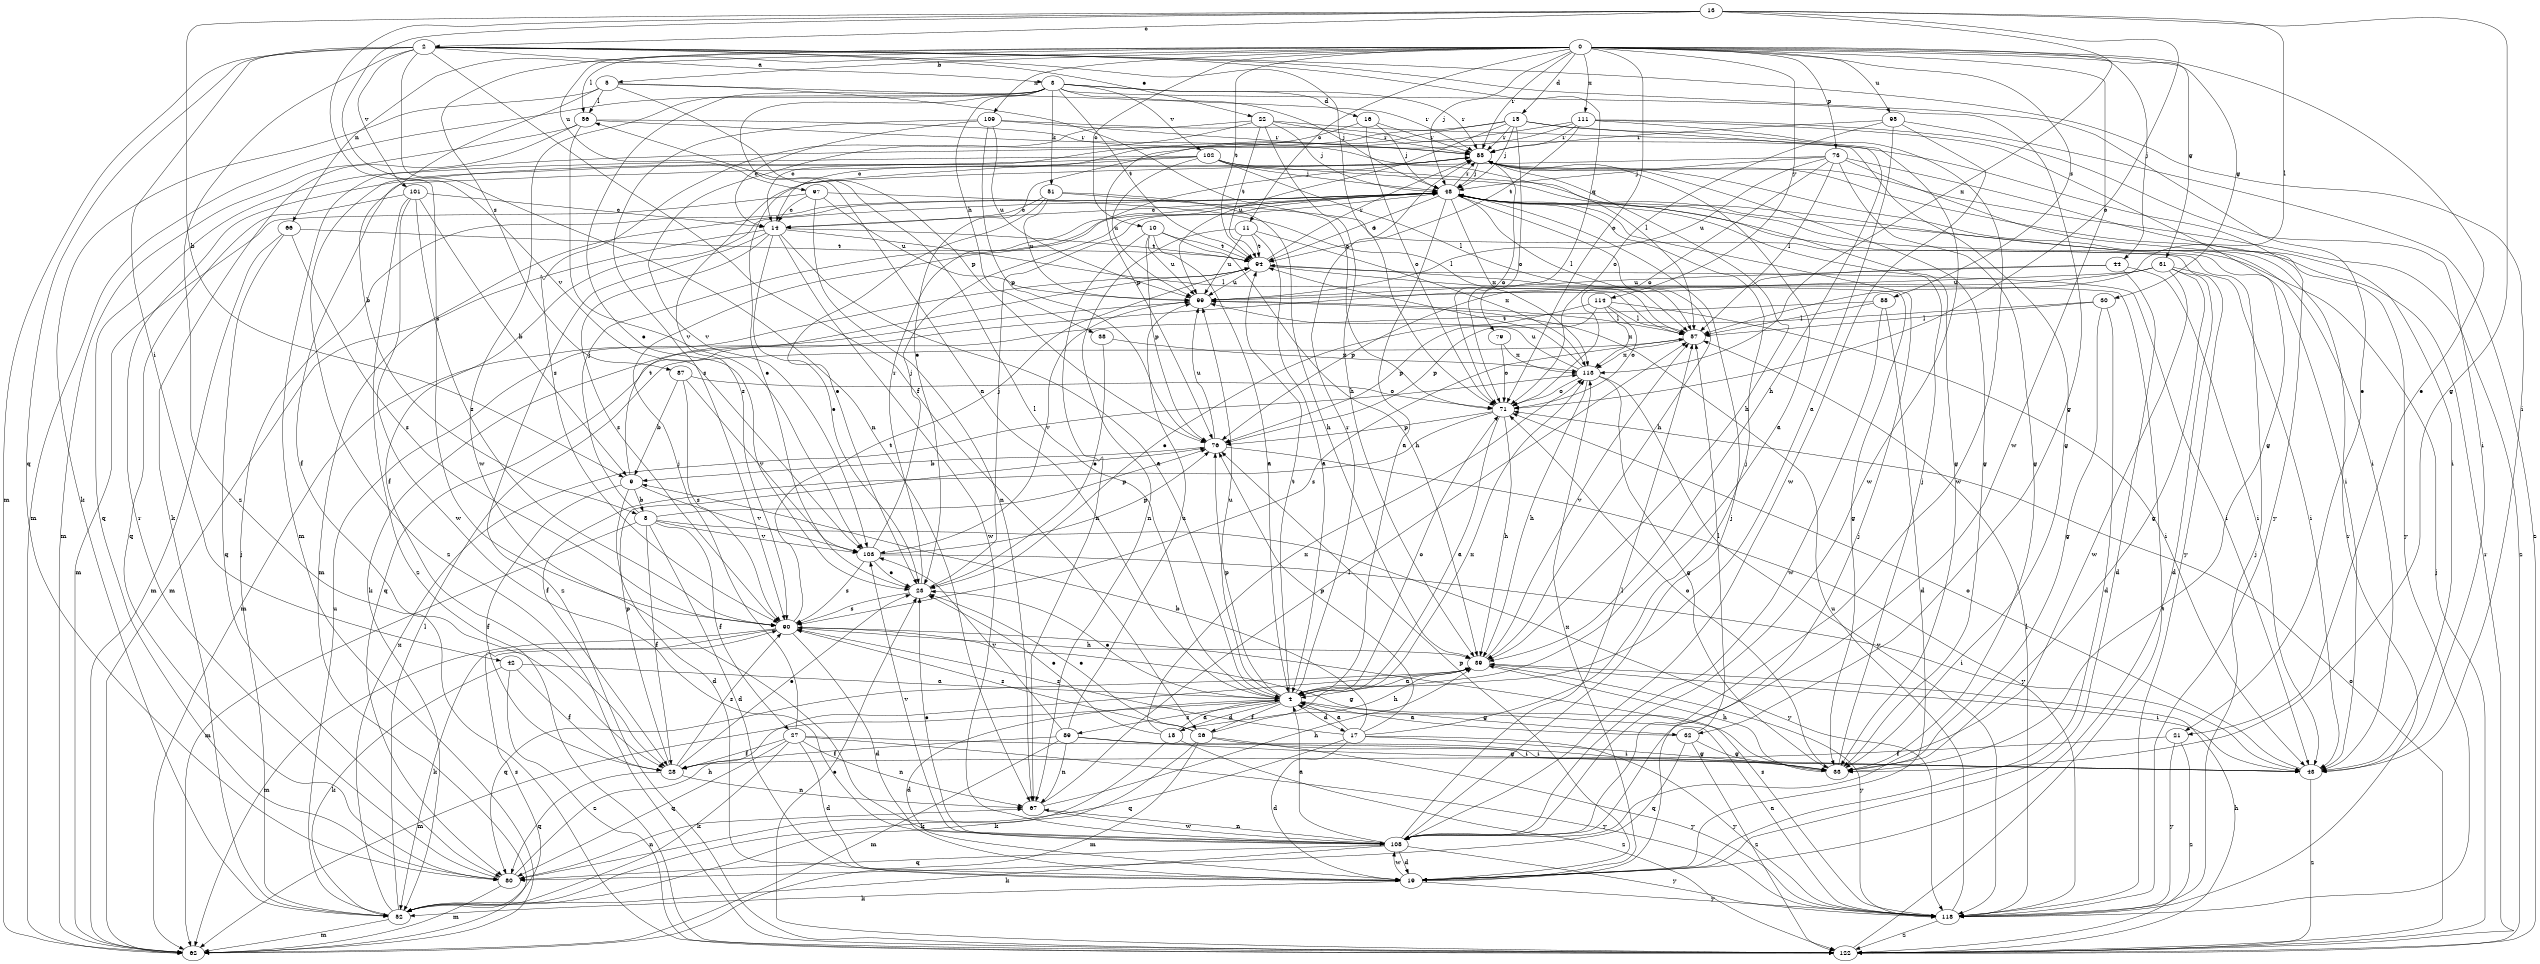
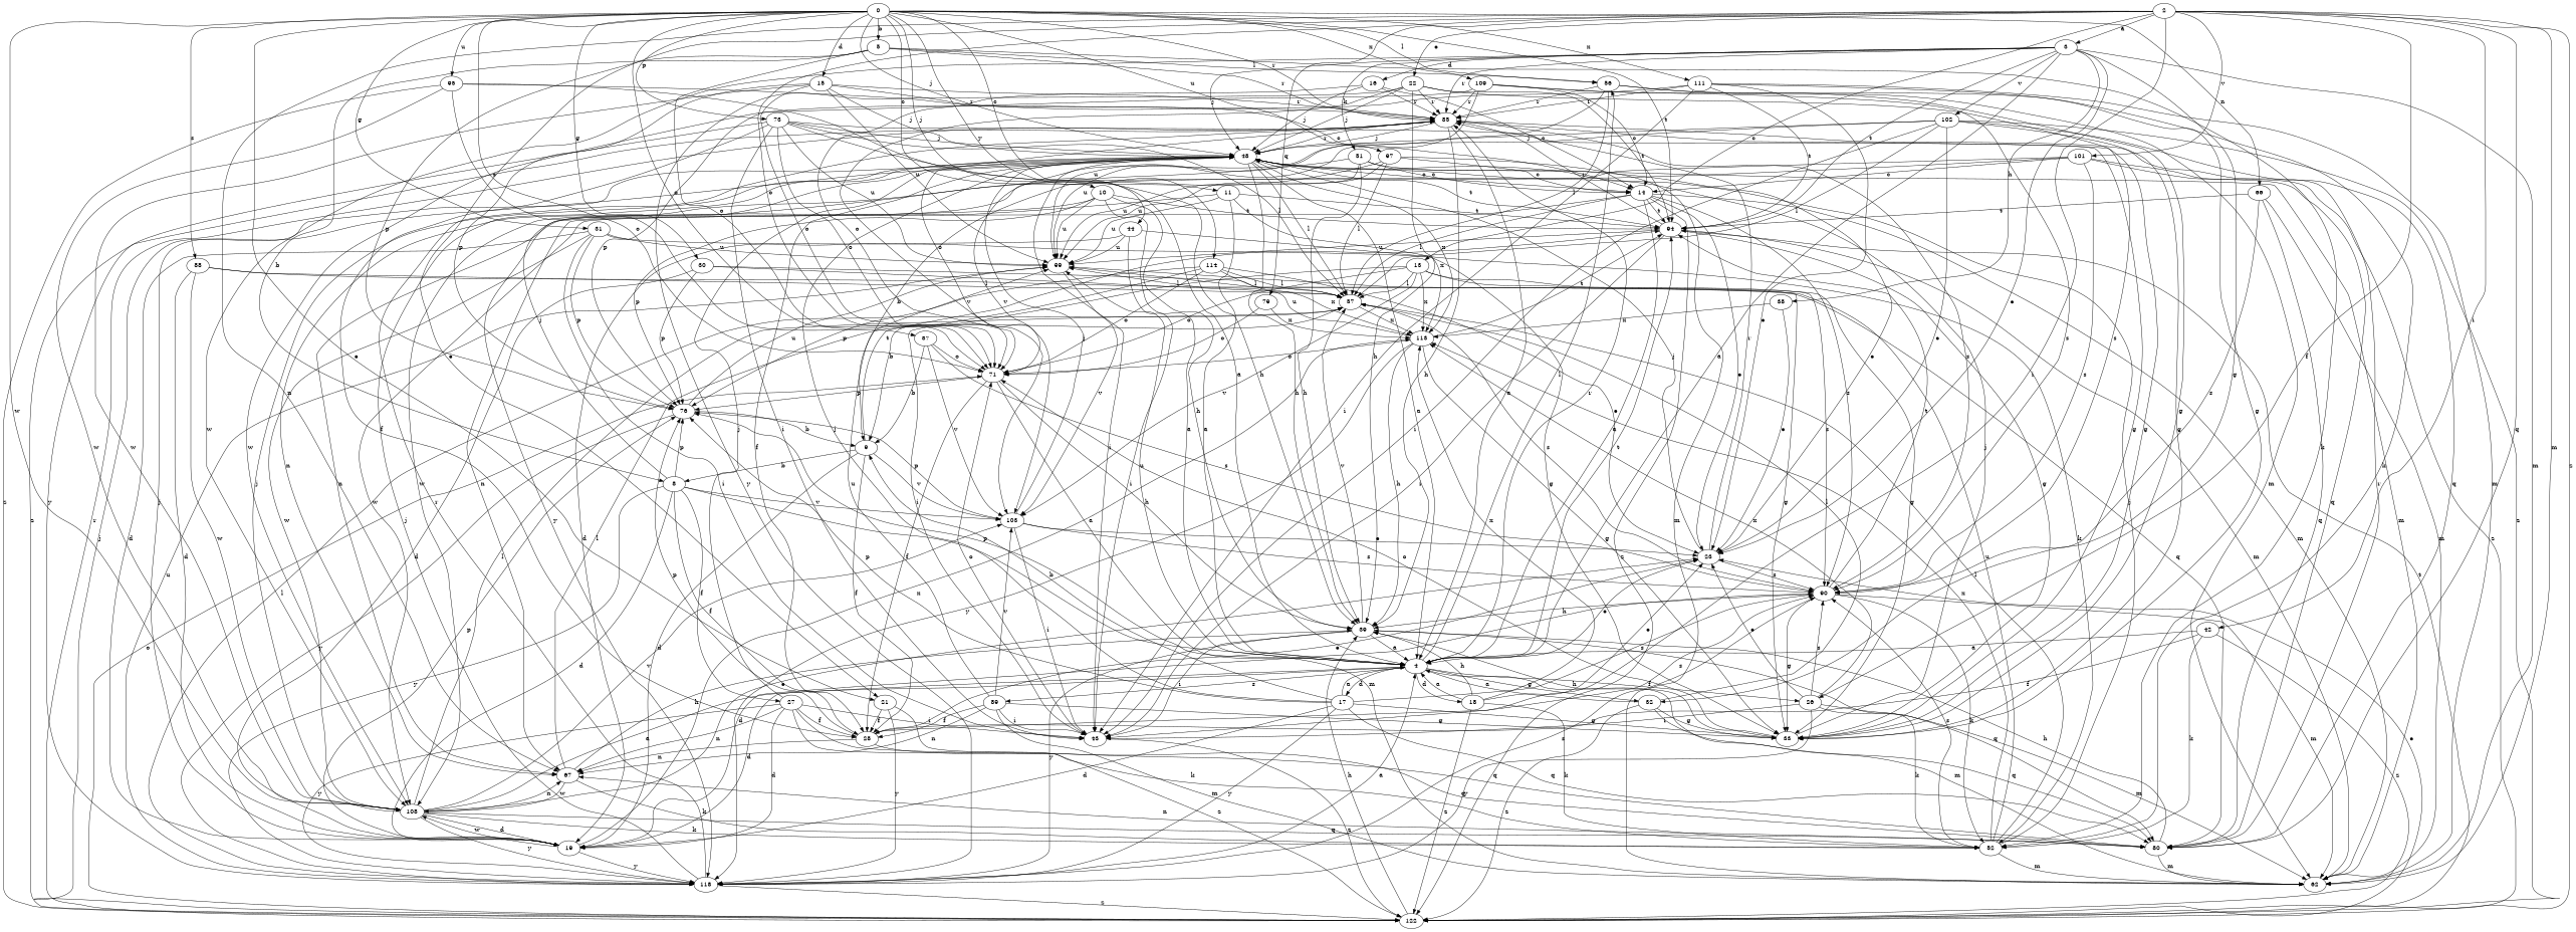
  strict digraph {
    0
    5
    10
    11
    15
    21
    30
    31
    44
    48
    56
    66
    71
    73
    85
    87
    88
    94
    95
    97
    108
    109
    111
    114
    76
    8
    52
    67
    4
    99
    39
    113
    14
    122
    28
    118
    19
    33
    57
    43
    62
    103
    80
    90
    9
    23
    2
    3
    13
    22
    26
    42
    79
    101
    16
    32
    38
    51
    102
    17
    18
    89
    27
    0 -> 5 [label=b]
    0 -> 10 [label=c]
    0 -> 11 [label=c]
    0 -> 15 [label=d]
    0 -> 21 [label=e]
    0 -> 30 [label=g]
    0 -> 31 [label=g]
    0 -> 44 [label=j]
    0 -> 48 [label=j]
    0 -> 56 [label=l]
    0 -> 66 [label=n]
    0 -> 71 [label=o]
    0 -> 73 [label=p]
    0 -> 85 [label=r]
    0 -> 87 [label=s]
    0 -> 88 [label=s]
    0 -> 94 [label=t]
    0 -> 95 [label=u]
    0 -> 97 [label=u]
    0 -> 108 [label=w]
    0 -> 109 [label=x]
    0 -> 111 [label=x]
    0 -> 114 [label=y]
    5 -> 56 [label=l]
    5 -> 71 [label=o]
    5 -> 85 [label=r]
    5 -> 76 [label=p]
    5 -> 8 [label=b]
    5 -> 52 [label=k]
    10 -> 94 [label=t]
    10 -> 76 [label=p]
    10 -> 67 [label=n]
    10 -> 4 [label=a]
    10 -> 99 [label=u]
    10 -> 39 [label=h]
    11 -> 94 [label=t]
    11 -> 67 [label=n]
    11 -> 4 [label=a]
    11 -> 99 [label=u]
    11 -> 113 [label=x]
    15 -> 48 [label=j]
    15 -> 71 [label=o]
    15 -> 85 [label=r]
    15 -> 108 [label=w]
    15 -> 76 [label=p]
    15 -> 99 [label=u]
-   15 -> 39 [label=h]
+   73 -> 39 [label=h]
    15 -> 14 [label=c]
    21 -> 122 [label=z]
    21 -> 28 [label=f]
    21 -> 118 [label=y]
    30 -> 76 [label=p]
    30 -> 19 [label=d]
    30 -> 33 [label=g]
    30 -> 57 [label=l]
    31 -> 108 [label=w]
    31 -> 76 [label=p]
    31 -> 99 [label=u]
    31 -> 19 [label=d]
    31 -> 33 [label=g]
    31 -> 43 [label=i]
    44 -> 52 [label=k]
    44 -> 99 [label=u]
    44 -> 19 [label=d]
    44 -> 43 [label=i]
    48 -> 85 [label=r]
    48 -> 94 [label=t]
    48 -> 4 [label=a]
    48 -> 39 [label=h]
    48 -> 113 [label=x]
    48 -> 14 [label=c]
    48 -> 28 [label=f]
    48 -> 57 [label=l]
    48 -> 43 [label=i]
    48 -> 62 [label=m]
    56 -> 85 [label=r]
    56 -> 52 [label=k]
    56 -> 57 [label=l]
    56 -> 62 [label=m]
    56 -> 103 [label=v]
    66 -> 94 [label=t]
    66 -> 62 [label=m]
    66 -> 80 [label=q]
    66 -> 90 [label=s]
    71 -> 76 [label=p]
    71 -> 4 [label=a]
    71 -> 39 [label=h]
    71 -> 28 [label=f]
    73 -> 48 [label=j]
    73 -> 71 [label=o]
    73 -> 99 [label=u]
    73 -> 28 [label=f]
    73 -> 118 [label=y]
    73 -> 33 [label=g]
    73 -> 57 [label=l]
    73 -> 43 [label=i]
    85 -> 48 [label=j]
    85 -> 71 [label=o]
    85 -> 4 [label=a]
    85 -> 39 [label=h]
    85 -> 122 [label=z]
    85 -> 33 [label=g]
    85 -> 90 [label=s]
    87 -> 71 [label=o]
    87 -> 103 [label=v]
    87 -> 90 [label=s]
    87 -> 9 [label=b]
    88 -> 108 [label=w]
    88 -> 19 [label=d]
    88 -> 57 [label=l]
    88 -> 80 [label=q]
    94 -> 85 [label=r]
    94 -> 99 [label=u]
    94 -> 33 [label=g]
    94 -> 43 [label=i]
    94 -> 62 [label=m]
    95 -> 71 [label=o]
    95 -> 85 [label=r]
    95 -> 108 [label=w]
    95 -> 4 [label=a]
    95 -> 122 [label=z]
    97 -> 67 [label=n]
    97 -> 99 [label=u]
    97 -> 14 [label=c]
    97 -> 57 [label=l]
    97 -> 62 [label=m]
    108 -> 48 [label=j]
    108 -> 52 [label=k]
    108 -> 67 [label=n]
    108 -> 4 [label=a]
    108 -> 118 [label=y]
    108 -> 19 [label=d]
    108 -> 57 [label=l]
    108 -> 103 [label=v]
    108 -> 80 [label=q]
    108 -> 23 [label=e]
    109 -> 85 [label=r]
    109 -> 76 [label=p]
    109 -> 99 [label=u]
    109 -> 14 [label=c]
    109 -> 33 [label=g]
    109 -> 90 [label=s]
    111 -> 85 [label=r]
    111 -> 94 [label=t]
    111 -> 108 [label=w]
    111 -> 33 [label=g]
    111 -> 43 [label=i]
    111 -> 62 [label=m]
    111 -> 23 [label=e]
    114 -> 71 [label=o]
    114 -> 76 [label=p]
    114 -> 113 [label=x]
    114 -> 57 [label=l]
    114 -> 43 [label=i]
    114 -> 23 [label=e]
    76 -> 99 [label=u]
    76 -> 118 [label=y]
    76 -> 9 [label=b]
    8 -> 48 [label=j]
    8 -> 76 [label=p]
    8 -> 28 [label=f]
    8 -> 118 [label=y]
    8 -> 19 [label=d]
    8 -> 62 [label=m]
    8 -> 103 [label=v]
    8 -> 27 [label=f]
    52 -> 48 [label=j]
    52 -> 99 [label=u]
    52 -> 113 [label=x]
    52 -> 57 [label=l]
    52 -> 62 [label=m]
    52 -> 90 [label=s]
    67 -> 108 [label=w]
-   19 -> 52 [label=k]
+   67 -> 52 [label=k]
    67 -> 39 [label=h]
    67 -> 57 [label=l]
    4 -> 56 [label=l]
-   4 -> 71 [label=o]
    4 -> 85 [label=r]
    4 -> 94 [label=t]
    4 -> 76 [label=p]
    4 -> 99 [label=u]
    4 -> 19 [label=d]
    4 -> 62 [label=m]
    4 -> 23 [label=e]
    4 -> 26 [label=f]
    4 -> 32 [label=g]
    4 -> 17 [label=d]
    4 -> 18 [label=d]
    4 -> 89 [label=s]
    99 -> 57 [label=l]
    99 -> 103 [label=v]
    39 -> 4 [label=a]
    39 -> 118 [label=y]
    39 -> 57 [label=v]
    39 -> 43 [label=i]
    39 -> 80 [label=q]
    113 -> 71 [label=o]
    113 -> 94 [label=t]
    113 -> 99 [label=u]
    113 -> 39 [label=h]
    113 -> 118 [label=y]
    113 -> 33 [label=g]
    14 -> 94 [label=t]
    14 -> 108 [label=w]
    14 -> 4 [label=a]
    14 -> 122 [label=z]
    14 -> 57 [label=l]
    14 -> 62 [label=m]
    14 -> 90 [label=s]
    14 -> 23 [label=e]
    122 -> 48 [label=j]
    122 -> 71 [label=o]
    122 -> 85 [label=r]
    122 -> 94 [label=t]
    122 -> 39 [label=h]
    122 -> 23 [label=e]
    28 -> 76 [label=p]
    28 -> 67 [label=n]
    28 -> 80 [label=q]
    28 -> 90 [label=s]
    28 -> 23 [label=e]
    118 -> 48 [label=j]
    118 -> 85 [label=r]
    118 -> 4 [label=a]
    118 -> 99 [label=u]
    118 -> 122 [label=z]
    118 -> 57 [label=l]
    118 -> 90 [label=s]
    19 -> 48 [label=j]
    19 -> 108 [label=w]
    19 -> 76 [label=p]
    19 -> 113 [label=x]
    19 -> 118 [label=y]
    33 -> 48 [label=j]
    33 -> 71 [label=o]
    33 -> 39 [label=h]
    57 -> 113 [label=x]
    57 -> 90 [label=s]
    43 -> 71 [label=o]
    43 -> 122 [label=z]
    103 -> 48 [label=j]
    103 -> 76 [label=p]
    103 -> 43 [label=i]
    103 -> 90 [label=s]
    103 -> 23 [label=e]
    80 -> 85 [label=r]
    80 -> 67 [label=n]
    80 -> 39 [label=h]
    80 -> 62 [label=m]
    90 -> 94 [label=t]
    90 -> 52 [label=k]
    90 -> 39 [label=h]
    90 -> 19 [label=d]
    90 -> 33 [label=g]
    90 -> 62 [label=m]
    9 -> 94 [label=t]
    9 -> 8 [label=b]
    9 -> 28 [label=f]
    9 -> 19 [label=d]
    9 -> 103 [label=v]
    23 -> 48 [label=j]
    23 -> 85 [label=r]
    23 -> 90 [label=s]
    2 -> 21 [label=e]
    2 -> 71 [label=o]
    2 -> 67 [label=n]
    2 -> 122 [label=z]
    2 -> 43 [label=i]
    2 -> 62 [label=m]
    2 -> 80 [label=q]
    2 -> 3 [label=a]
-   13 -> 2 [label=c]
+   2 -> 13 [label=c]
    2 -> 22 [label=e]
    2 -> 26 [label=f]
    2 -> 42 [label=i]
    2 -> 79 [label=q]
    2 -> 101 [label=v]
    3 -> 48 [label=j]
    3 -> 85 [label=r]
    3 -> 94 [label=t]
    3 -> 108 [label=w]
    3 -> 4 [label=a]
    3 -> 62 [label=m]
    3 -> 23 [label=e]
    3 -> 16 [label=d]
    3 -> 32 [label=g]
    3 -> 38 [label=h]
    3 -> 51 [label=k]
    3 -> 102 [label=v]
    13 -> 71 [label=o]
    13 -> 113 [label=x]
    13 -> 33 [label=g]
    13 -> 57 [label=l]
    13 -> 103 [label=v]
    13 -> 90 [label=s]
    13 -> 9 [label=b]
    22 -> 48 [label=j]
    22 -> 85 [label=r]
    22 -> 94 [label=t]
    22 -> 39 [label=h]
    22 -> 118 [label=y]
    22 -> 103 [label=v]
    22 -> 90 [label=s]
    26 -> 52 [label=k]
    26 -> 113 [label=x]
    26 -> 118 [label=y]
    26 -> 43 [label=i]
    26 -> 62 [label=m]
    26 -> 90 [label=s]
    26 -> 23 [label=e]
    42 -> 52 [label=k]
    42 -> 4 [label=a]
    42 -> 122 [label=z]
    42 -> 28 [label=f]
    79 -> 71 [label=o]
    79 -> 113 [label=x]
    101 -> 108 [label=w]
    101 -> 14 [label=c]
    101 -> 122 [label=z]
    101 -> 80 [label=q]
    101 -> 90 [label=s]
    101 -> 9 [label=b]
    16 -> 48 [label=j]
    16 -> 71 [label=o]
    16 -> 85 [label=r]
    16 -> 14 [label=c]
    32 -> 4 [label=a]
    32 -> 122 [label=z]
    32 -> 33 [label=g]
    32 -> 57 [label=l]
    32 -> 80 [label=q]
    38 -> 113 [label=x]
    38 -> 23 [label=e]
    51 -> 99 [label=u]
    51 -> 39 [label=h]
    51 -> 14 [label=c]
    51 -> 118 [label=y]
    51 -> 23 [label=e]
    102 -> 48 [label=j]
    102 -> 99 [label=u]
    102 -> 122 [label=z]
    102 -> 33 [label=g]
    102 -> 57 [label=l]
    102 -> 43 [label=i]
    102 -> 80 [label=q]
    102 -> 23 [label=e]
    17 -> 48 [label=j]
    17 -> 76 [label=p]
    17 -> 4 [label=a]
    17 -> 118 [label=y]
    17 -> 19 [label=d]
    17 -> 33 [label=g]
    17 -> 80 [label=q]
    17 -> 90 [label=s]
    17 -> 9 [label=b]
    18 -> 52 [label=k]
    18 -> 4 [label=a]
    18 -> 39 [label=h]
    18 -> 113 [label=x]
    18 -> 122 [label=z]
    18 -> 23 [label=e]
    89 -> 67 [label=n]
    89 -> 99 [label=u]
    89 -> 28 [label=f]
    89 -> 33 [label=g]
    89 -> 43 [label=i]
    89 -> 62 [label=m]
    89 -> 103 [label=v]
    27 -> 48 [label=j]
    27 -> 52 [label=k]
    27 -> 67 [label=n]
    27 -> 28 [label=f]
    27 -> 118 [label=y]
    27 -> 19 [label=d]
    27 -> 43 [label=i]
    27 -> 80 [label=q]
  }
